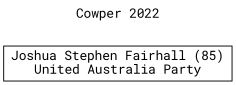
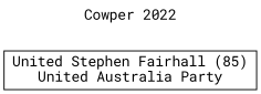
  digraph {
    label="Cowper 2022"
    labelloc=t
    mclimit=10
    fontname="Roboto Mono"
-   n1 [label="Joshua Stephen Fairhall (85)\nUnited Australia Party" shape=box fontname="Roboto Mono"]
+   n1 [label="United Stephen Fairhall (85)\nUnited Australia Party" shape=box fontname="Roboto Mono"]
  }
